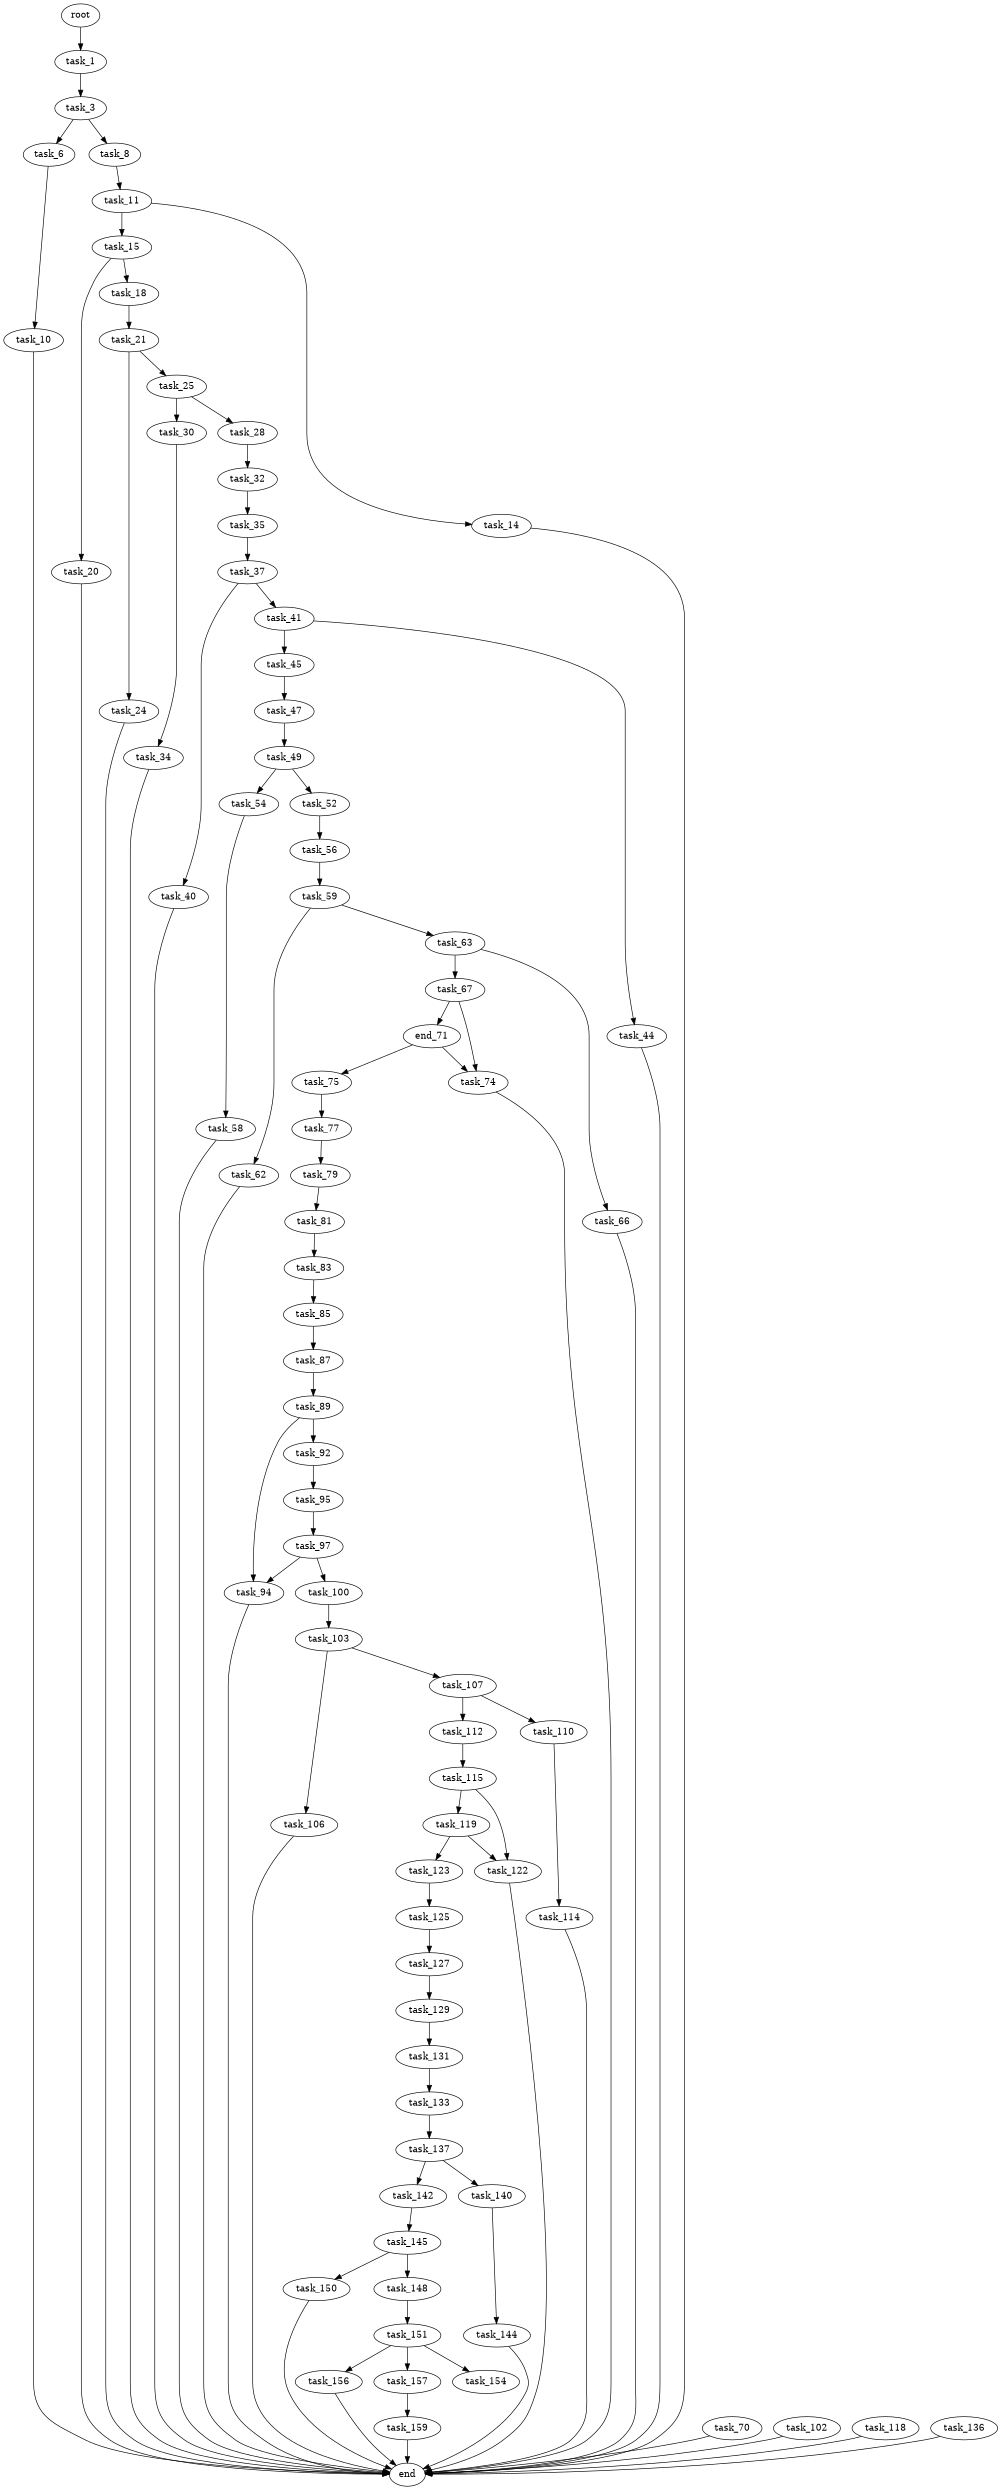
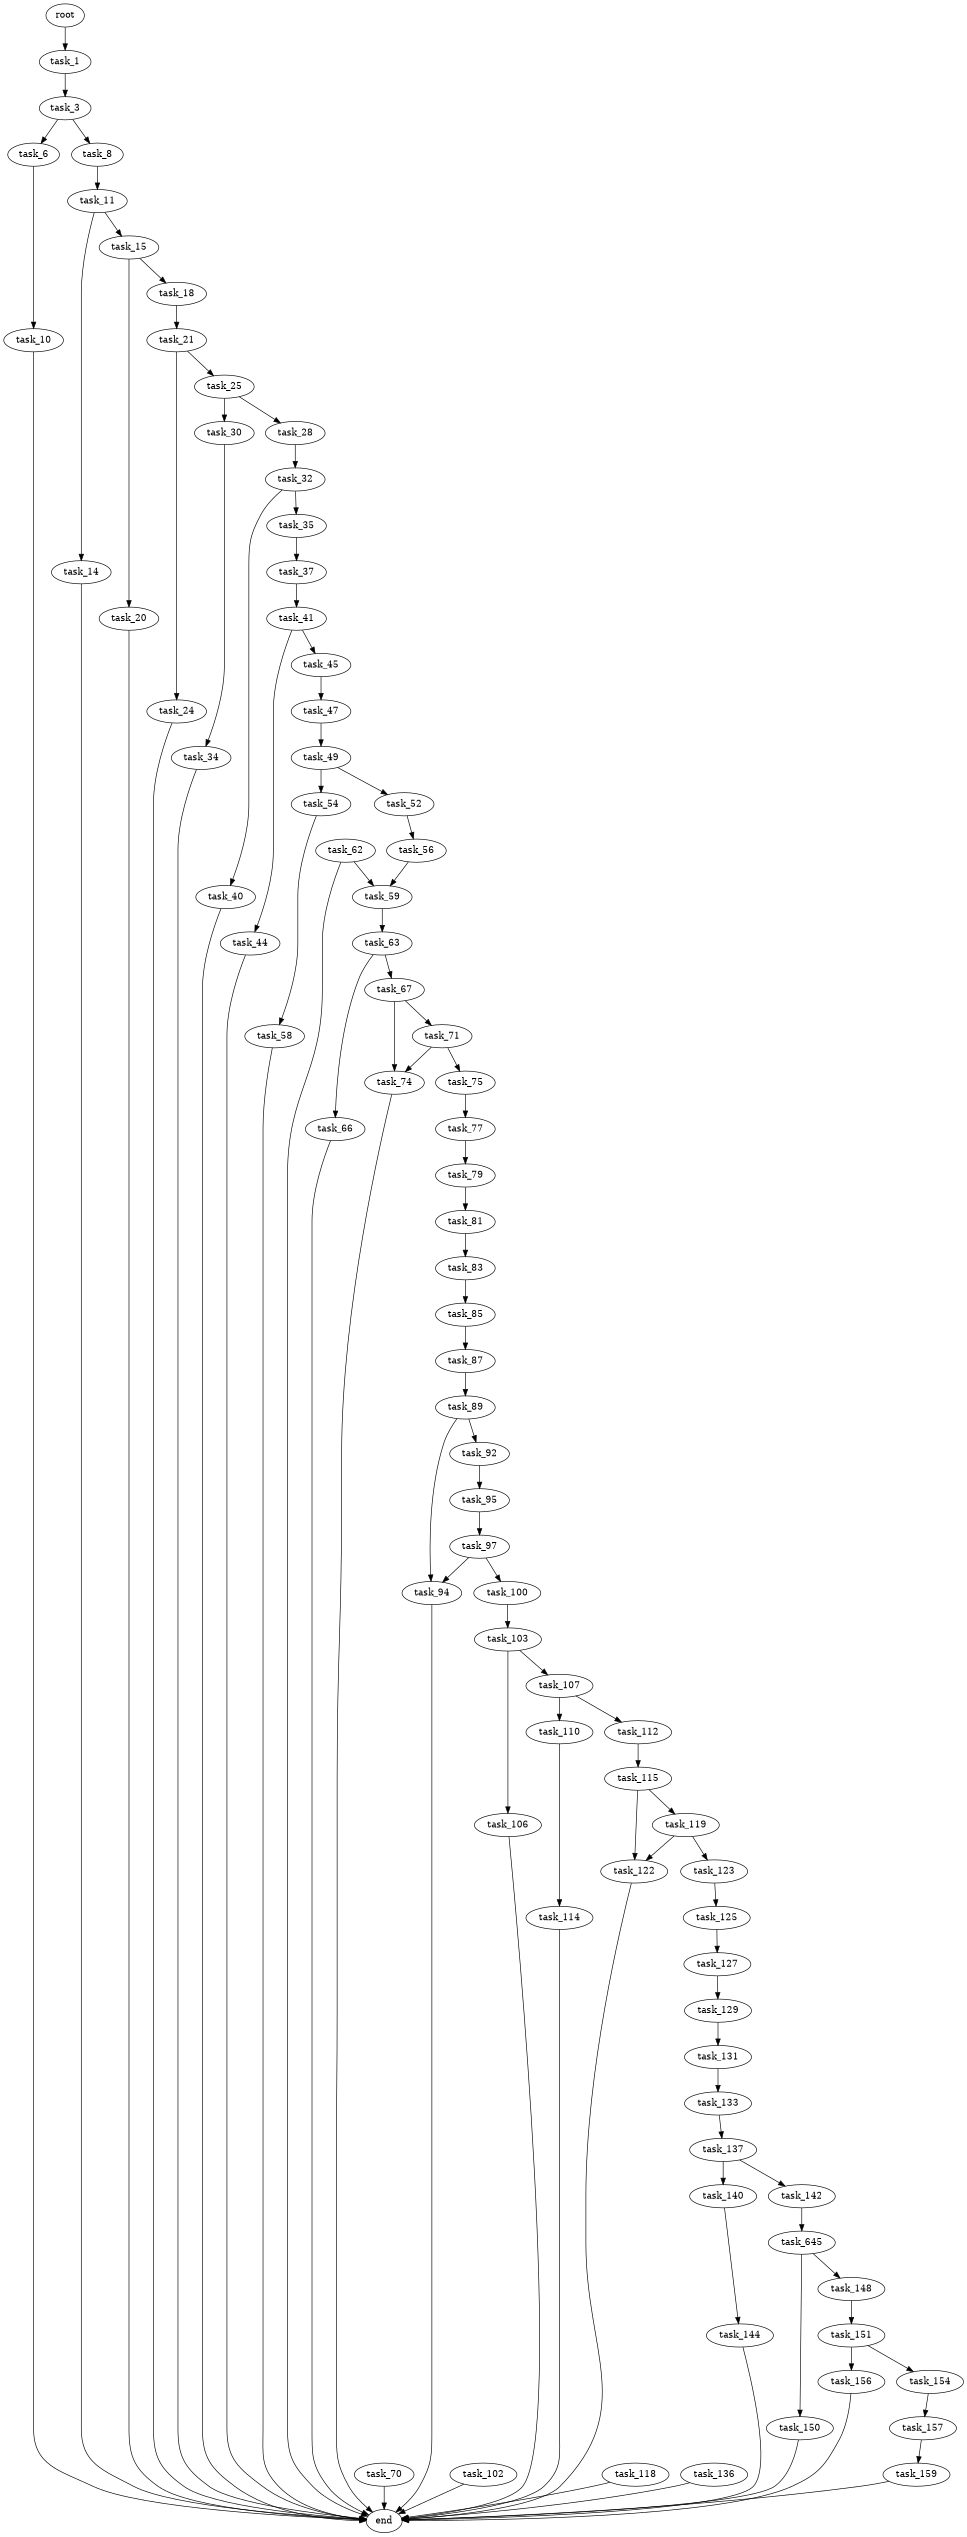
  digraph {
    root
    task_1
    task_3
    task_6
    task_8
    task_10
    task_11
    end
    task_14
    task_15
    task_18
    task_20
    task_21
    task_24
    task_25
    task_28
    task_30
    task_32
    task_34
    task_35
    task_37
    task_40
    task_41
    task_44
    task_45
    task_47
    task_49
    task_52
    task_54
    task_56
    task_58
    task_59
    task_62
    task_63
    task_66
    task_67
-   task_71 [label=end_71]
+   task_71
    task_74
    task_70
    task_75
    task_77
    task_79
    task_81
    task_83
    task_85
    task_87
    task_89
    task_92
    task_94
    task_95
    task_97
    task_100
    task_103
    task_102
    task_106
    task_107
    task_110
    task_112
    task_114
    task_115
    task_119
    task_122
    task_118
    task_123
    task_125
    task_127
    task_129
    task_131
    task_133
    task_137
    task_136
    task_140
    task_142
    task_144
-   task_145
+   task_145 [label=task_645]
    task_148
    task_150
    task_151
    task_154
    task_156
    task_157
    task_159
    root -> task_1
    task_1 -> task_3
    task_3 -> task_6
    task_3 -> task_8
    task_6 -> task_10
    task_8 -> task_11
    task_10 -> end
    task_11 -> task_14
    task_11 -> task_15
    task_14 -> end
    task_15 -> task_18
    task_15 -> task_20
    task_18 -> task_21
    task_20 -> end
    task_21 -> task_24
    task_21 -> task_25
    task_24 -> end
    task_25 -> task_28
    task_25 -> task_30
    task_28 -> task_32
    task_30 -> task_34
    task_32 -> task_35
    task_34 -> end
    task_35 -> task_37
-   task_37 -> task_40
+   task_32 -> task_40
    task_37 -> task_41
    task_40 -> end
    task_41 -> task_44
    task_41 -> task_45
    task_44 -> end
    task_45 -> task_47
    task_47 -> task_49
    task_49 -> task_52
    task_49 -> task_54
    task_52 -> task_56
    task_54 -> task_58
    task_56 -> task_59
    task_58 -> end
-   task_59 -> task_62
+   task_62 -> task_59
    task_59 -> task_63
    task_62 -> end
    task_63 -> task_66
    task_63 -> task_67
    task_66 -> end
    task_67 -> task_71
    task_67 -> task_74
    task_71 -> task_74
    task_71 -> task_75
    task_74 -> end
    task_70 -> end
    task_75 -> task_77
    task_77 -> task_79
    task_79 -> task_81
    task_81 -> task_83
    task_83 -> task_85
    task_85 -> task_87
    task_87 -> task_89
    task_89 -> task_92
    task_89 -> task_94
    task_92 -> task_95
    task_94 -> end
    task_95 -> task_97
    task_97 -> task_94
    task_97 -> task_100
    task_100 -> task_103
    task_103 -> task_106
    task_103 -> task_107
    task_102 -> end
    task_106 -> end
    task_107 -> task_110
    task_107 -> task_112
    task_110 -> task_114
    task_112 -> task_115
    task_114 -> end
    task_115 -> task_119
    task_115 -> task_122
    task_119 -> task_122
    task_119 -> task_123
    task_122 -> end
    task_118 -> end
    task_123 -> task_125
    task_125 -> task_127
    task_127 -> task_129
    task_129 -> task_131
    task_131 -> task_133
    task_133 -> task_137
    task_137 -> task_140
    task_137 -> task_142
    task_136 -> end
    task_140 -> task_144
    task_142 -> task_145
    task_144 -> end
    task_145 -> task_148
    task_145 -> task_150
    task_148 -> task_151
    task_150 -> end
    task_151 -> task_154
    task_151 -> task_156
-   task_151 -> task_157
+   task_154 -> task_157
    task_156 -> end
    task_157 -> task_159
    task_159 -> end
  }
